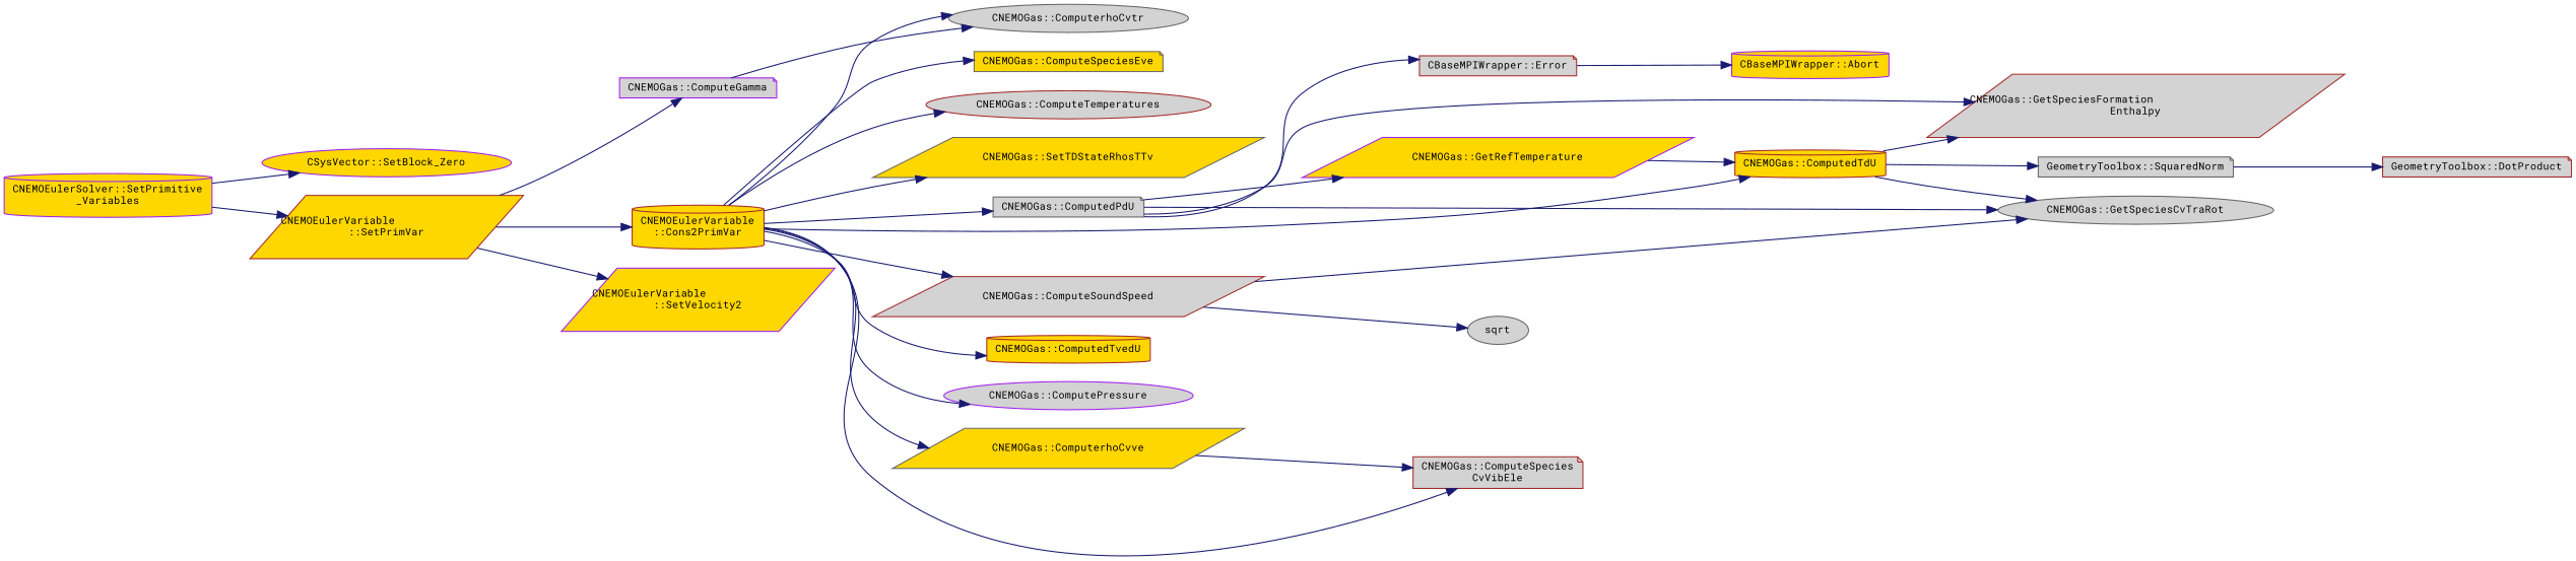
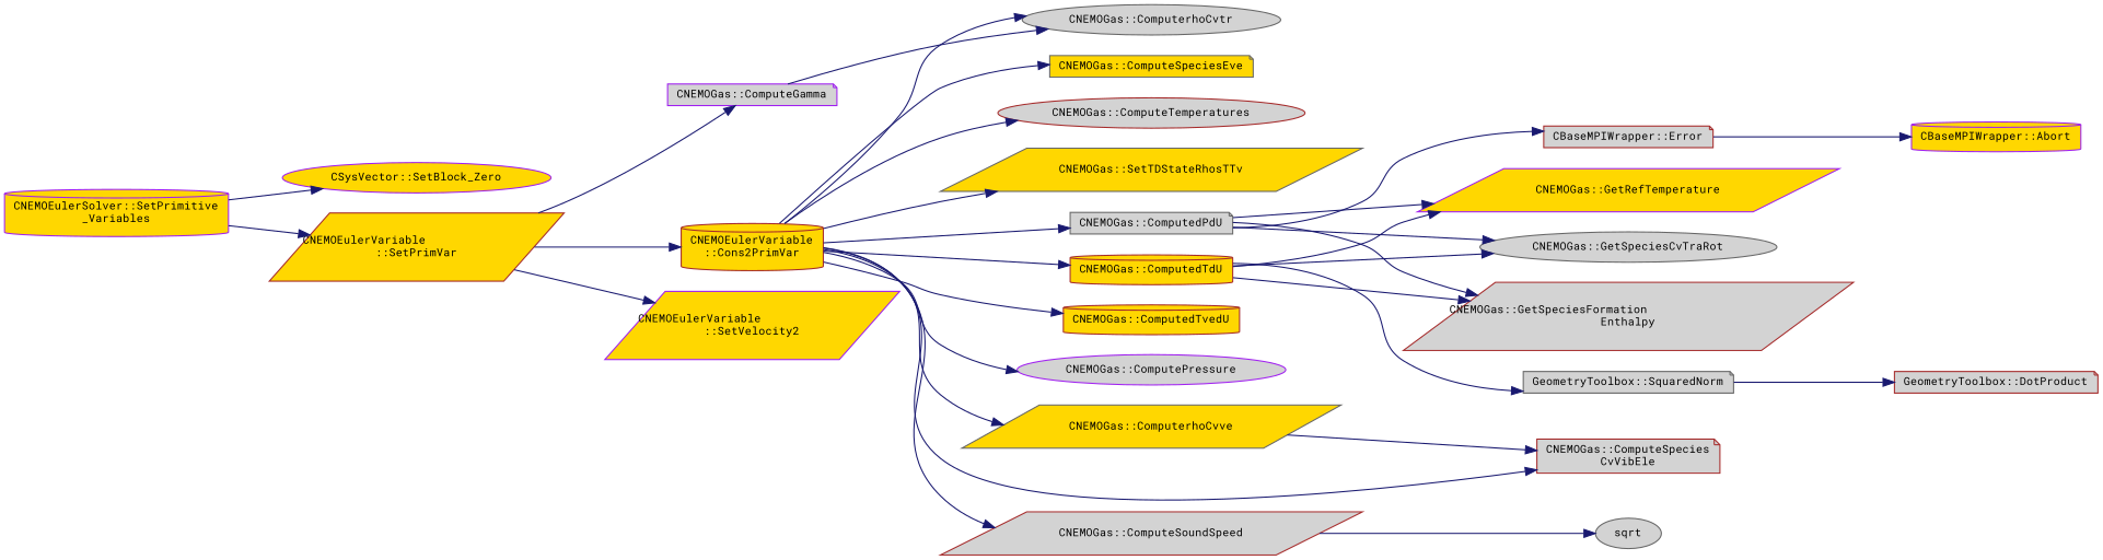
  digraph {
    fontname="Roboto Mono"
    rankdir=LR
    node [color=brown fillcolor=lightgrey fontname="Roboto Mono" fontsize=10 shape=parallelogram style=filled]
    edge [color=midnightblue fontname="Roboto Mono" fontsize=10 labelfontname=Helvetica labelfontsize=10 style=solid]
    n1 [color=purple fillcolor=gold fontcolor=black height=0.2 label="CNEMOEulerSolver::SetPrimitive\l_Variables" shape=cylinder width=0.4]
    n2 [color=purple fillcolor=gold height=0.2 label="CSysVector::SetBlock_Zero" shape=ellipse width=0.4]
    n3 [fillcolor=gold height=0.2 label="CNEMOEulerVariable\l::SetPrimVar" width=0.4]
    n4 [color=purple height=0.2 label="CNEMOGas::ComputeGamma" shape=note width=0.4]
    n5 [fillcolor=gold height=0.2 label="CNEMOEulerVariable\l::Cons2PrimVar" shape=cylinder width=0.4]
    n6 [color=purple fillcolor=gold height=0.2 label="CNEMOEulerVariable\l::SetVelocity2" width=0.4]
    n7 [color=gray40 height=0.2 label="CNEMOGas::ComputerhoCvtr" shape=ellipse width=0.4]
    n8 [color=gray40 height=0.2 label="CNEMOGas::ComputedPdU" shape=note width=0.4]
    n9 [fillcolor=gold height=0.2 label="CNEMOGas::ComputedTdU" shape=cylinder width=0.4]
    n10 [fillcolor=gold height=0.2 label="CNEMOGas::ComputedTvedU" shape=cylinder width=0.4]
    n11 [color=purple height=0.2 label="CNEMOGas::ComputePressure" shape=ellipse width=0.4]
    n12 [color=gray40 fillcolor=gold height=0.2 label="CNEMOGas::ComputerhoCvve" width=0.4]
    n13 [height=0.2 label="CNEMOGas::ComputeSpecies\lCvVibEle" shape=note width=0.4]
    n14 [height=0.2 label="CNEMOGas::ComputeSoundSpeed" width=0.4]
    n15 [color=gray40 fillcolor=gold height=0.2 label="CNEMOGas::ComputeSpeciesEve" shape=note width=0.4]
    n16 [height=0.2 label="CNEMOGas::ComputeTemperatures" shape=ellipse width=0.4]
    n17 [color=gray40 fillcolor=gold height=0.2 label="CNEMOGas::SetTDStateRhosTTv" width=0.4]
    n18 [height=0.2 label="CBaseMPIWrapper::Error" shape=note width=0.4]
    n19 [color=purple fillcolor=gold height=0.2 label="CNEMOGas::GetRefTemperature" width=0.4]
    n20 [color=gray40 height=0.2 label="CNEMOGas::GetSpeciesCvTraRot" shape=ellipse width=0.4]
    n21 [height=0.2 label="CNEMOGas::GetSpeciesFormation\lEnthalpy" width=0.4]
    n22 [color=gray40 height=0.2 label="GeometryToolbox::SquaredNorm" shape=note width=0.4]
    n23 [color=gray40 height=0.2 label=sqrt shape=ellipse width=0.4]
    n24 [color=purple fillcolor=gold height=0.2 label="CBaseMPIWrapper::Abort" shape=cylinder width=0.4]
    n25 [height=0.2 label="GeometryToolbox::DotProduct" shape=note width=0.4]
    n1 -> n2
    n1 -> n3
    n3 -> n4
    n3 -> n5
    n3 -> n6
    n4 -> n7
    n5 -> n7
    n5 -> n8
    n5 -> n9
    n5 -> n10
    n5 -> n11
    n5 -> n12
    n5 -> n13
    n5 -> n14
    n5 -> n15
    n5 -> n16
    n5 -> n17
    n8 -> n18
    n8 -> n19
    n8 -> n20
    n8 -> n21
-   n19 -> n9
+   n9 -> n19
    n9 -> n20
    n9 -> n21
    n9 -> n22
    n12 -> n13
-   n14 -> n20
    n14 -> n23
    n18 -> n24
    n22 -> n25
  }
